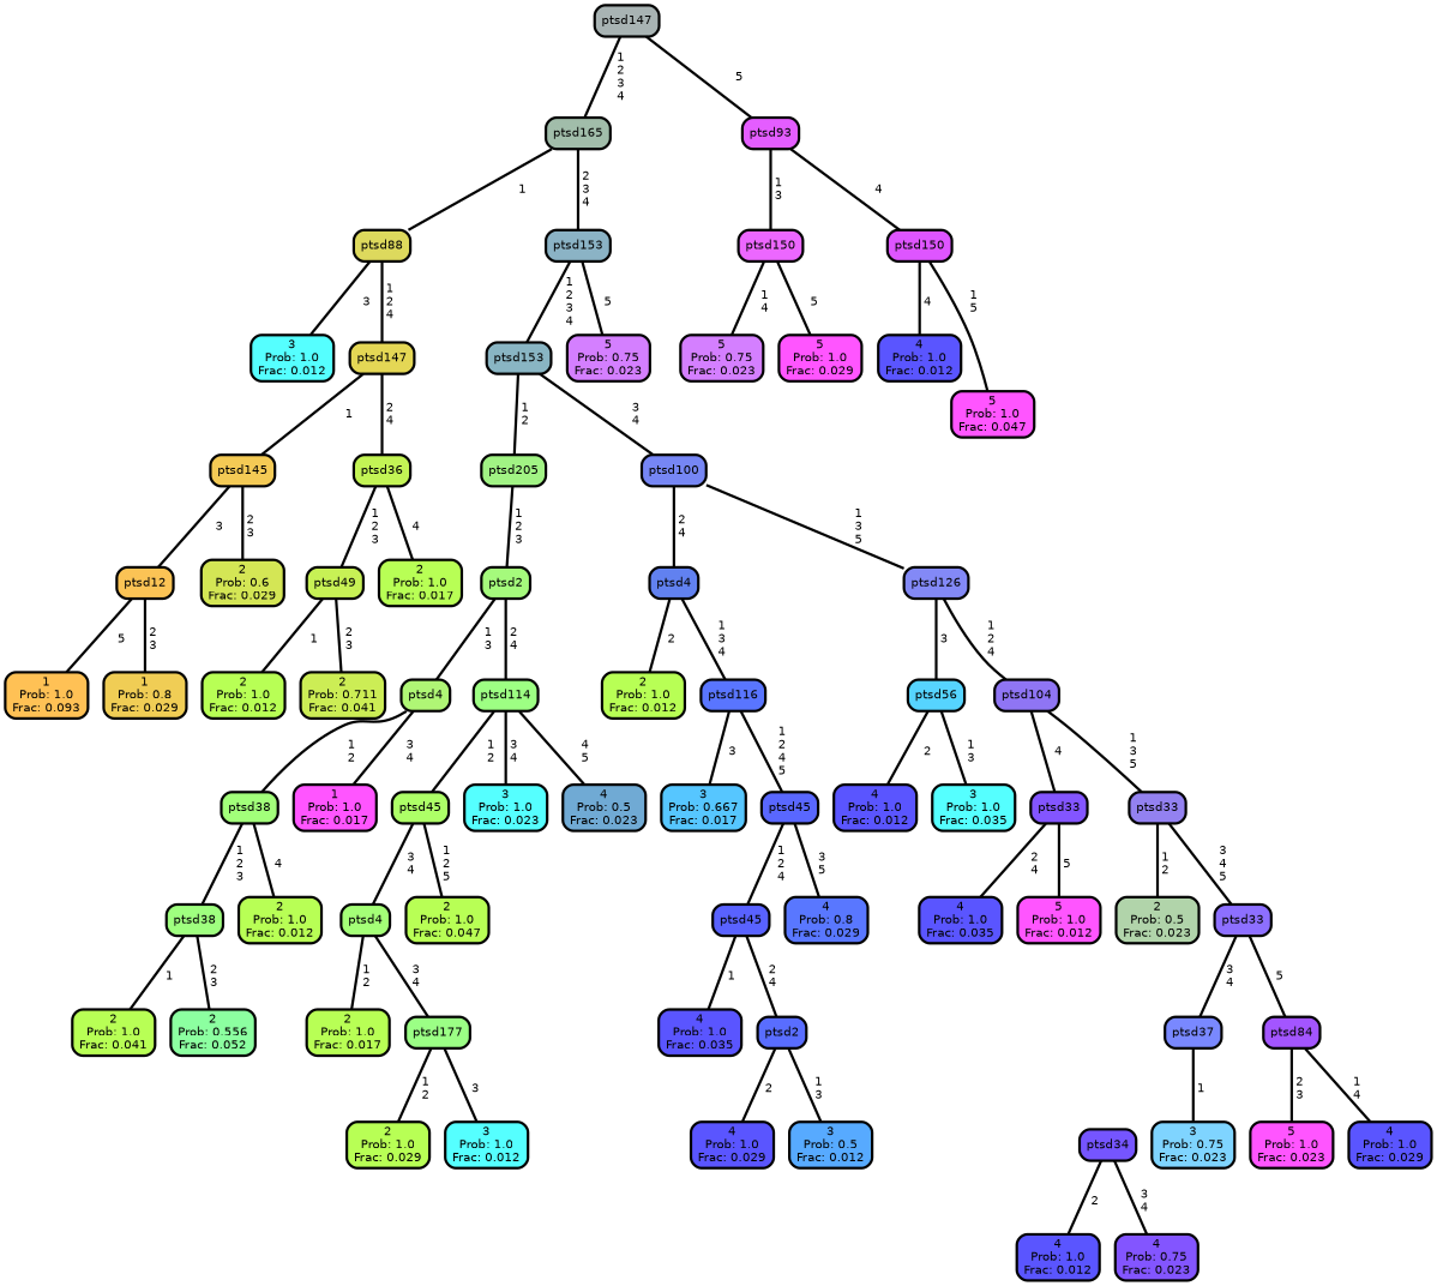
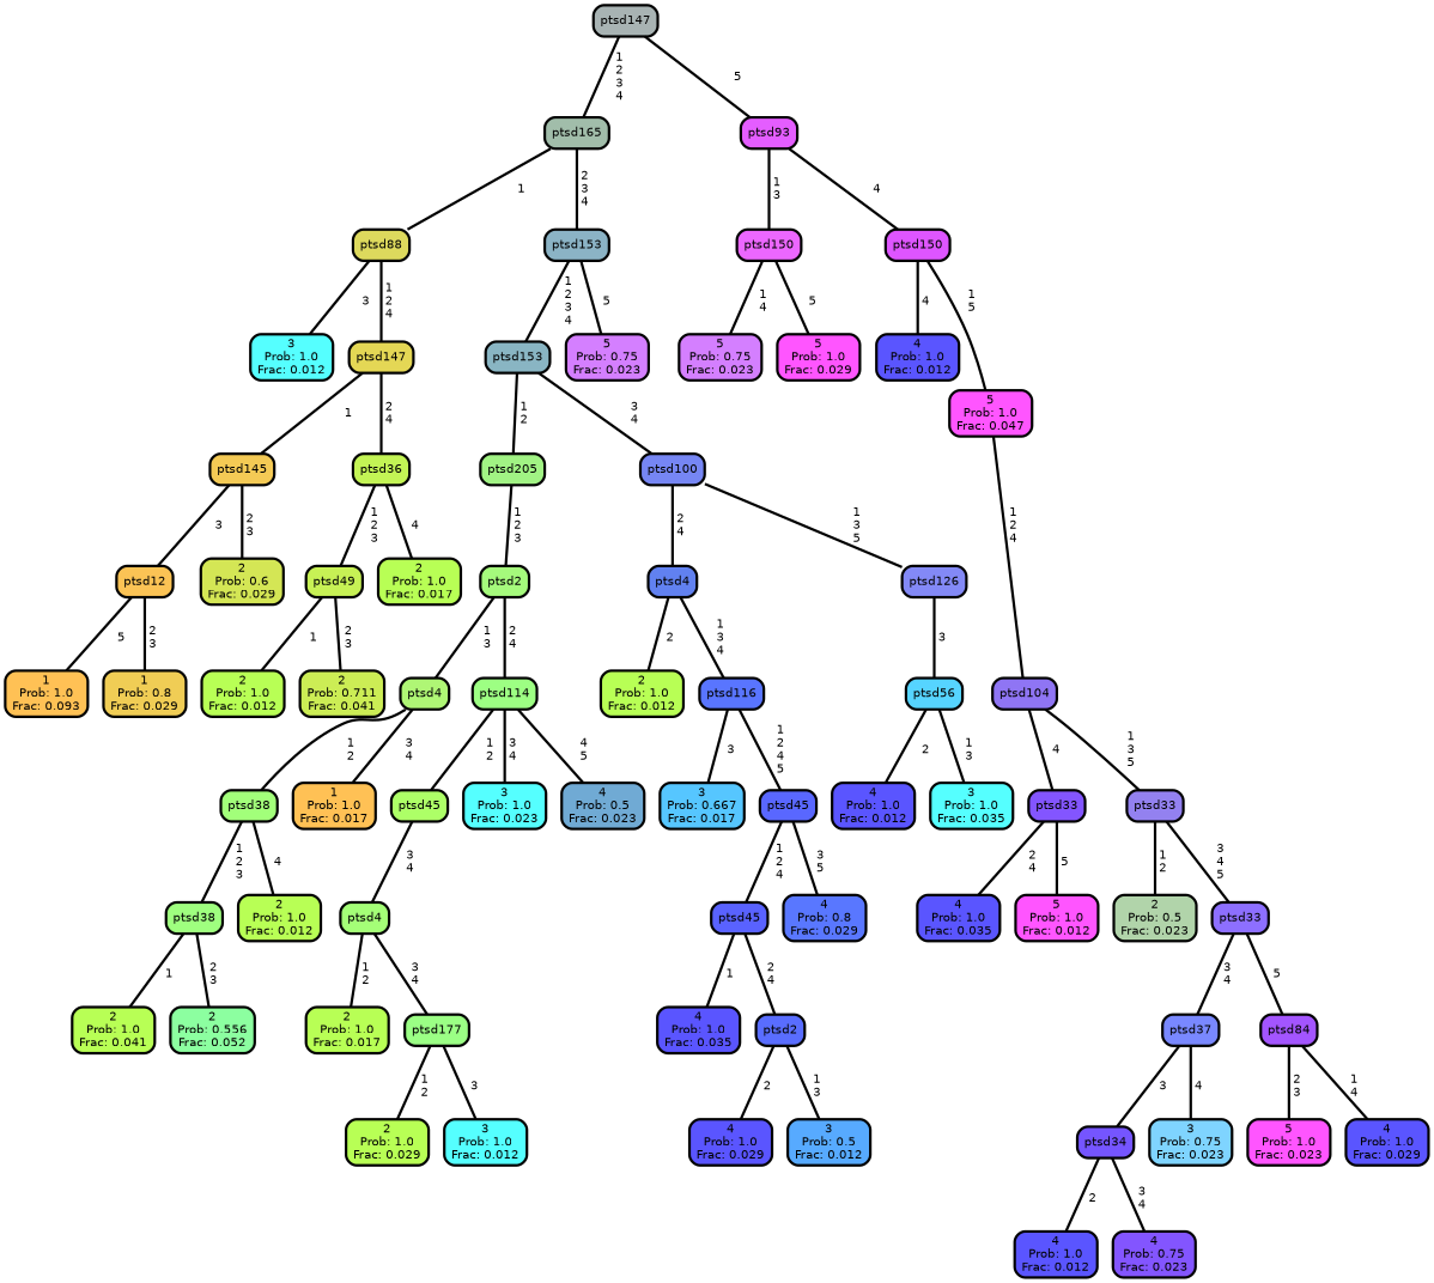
  graph {
    ranksep="0 equally"
    splines=straight
    node [color=black fillcolor="#b8ff55" fontcolor=black fontname=helvetica penwidth=3 shape=box style="filled, rounded"]
    edge [color=black fontname=helvetica penwidth=3]
    n1 [fillcolor="#55ffff" label="3\nProb: 1.0\nFrac: 0.012"]
    n2 [fillcolor="#ddd95d" label=ptsd88]
    n3 [fillcolor="#e4d755" label=ptsd147]
    n4 [fillcolor="#f4ca55" label=ptsd145]
    n5 [fillcolor="#c3f455" label=ptsd36]
    n6 [fillcolor="#ffc155" label="1\nProb: 1.0\nFrac: 0.093"]
    n7 [fillcolor="#fbc355" label=ptsd12]
    n8 [fillcolor="#f0cd55" label="1\nProb: 0.8\nFrac: 0.029"]
    n9 [fillcolor="#d4e655" label="2\nProb: 0.6\nFrac: 0.029"]
    n10 [fillcolor="#c7f155" label=ptsd49]
    n11 [label="2\nProb: 1.0\nFrac: 0.017"]
    n12 [label="2\nProb: 1.0\nFrac: 0.012"]
    n13 [fillcolor="#cced55" label="2\nProb: 0.711\nFrac: 0.041"]
    n14 [fillcolor="#a1bdaa" label=ptsd165]
    n15 [fillcolor="#8bb3c5" label=ptsd153]
    n16 [fillcolor="#89b5c3" label=ptsd153]
    n17 [fillcolor="#d47fff" label="5\nProb: 0.75\nFrac: 0.023"]
    n18 [label="2\nProb: 1.0\nFrac: 0.041"]
    n19 [fillcolor="#9fff7f" label=ptsd38]
    n20 [fillcolor="#8cffa0" label="2\nProb: 0.556\nFrac: 0.052"]
    n21 [fillcolor="#a2ff7a" label=ptsd38]
    n22 [label="2\nProb: 1.0\nFrac: 0.012"]
    n23 [fillcolor="#aff675" label=ptsd4]
-   n24 [fillcolor="#ff55ff" label="1\nProb: 1.0\nFrac: 0.017"]
+   n24 [fillcolor="#ffc155" label="1\nProb: 1.0\nFrac: 0.017"]
    n25 [fillcolor="#a5fa7c" label=ptsd2]
    n26 [fillcolor="#9dff83" label=ptsd114]
    n27 [fillcolor="#adff67" label=ptsd45]
    n28 [fillcolor="#55ffff" label="3\nProb: 1.0\nFrac: 0.023"]
    n29 [fillcolor="#70aad4" label="4\nProb: 0.5\nFrac: 0.023"]
    n30 [label="2\nProb: 1.0\nFrac: 0.017"]
    n31 [fillcolor="#a4ff77" label=ptsd4]
    n32 [fillcolor="#9bff85" label=ptsd177]
    n33 [label="2\nProb: 1.0\nFrac: 0.029"]
    n34 [fillcolor="#55ffff" label="3\nProb: 1.0\nFrac: 0.012"]
-   n35 [label="2\nProb: 1.0\nFrac: 0.047"]
    n36 [fillcolor="#a1f384" label=ptsd205]
    n37 [fillcolor="#7686f4" label=ptsd100]
    n38 [fillcolor="#6181f0" label=ptsd4]
    n39 [fillcolor="#8389f6" label=ptsd126]
    n40 [label="2\nProb: 1.0\nFrac: 0.012"]
    n41 [fillcolor="#5975ff" label=ptsd116]
    n42 [fillcolor="#56c6ff" label="3\nProb: 0.667\nFrac: 0.017"]
    n43 [fillcolor="#5967ff" label=ptsd45]
    n44 [fillcolor="#5962ff" label=ptsd45]
    n45 [fillcolor="#5977ff" label="4\nProb: 0.8\nFrac: 0.029"]
    n46 [fillcolor="#5a55ff" label="4\nProb: 1.0\nFrac: 0.035"]
    n47 [fillcolor="#596dff" label=ptsd2]
    n48 [fillcolor="#5a55ff" label="4\nProb: 1.0\nFrac: 0.029"]
    n49 [fillcolor="#57aaff" label="3\nProb: 0.5\nFrac: 0.012"]
    n50 [fillcolor="#56d4ff" label=ptsd56]
    n51 [fillcolor="#8f75f4" label=ptsd104]
    n52 [fillcolor="#5a55ff" label="4\nProb: 1.0\nFrac: 0.012"]
    n53 [fillcolor="#55ffff" label="3\nProb: 1.0\nFrac: 0.035"]
    n54 [fillcolor="#8355ff" label=ptsd33]
    n55 [fillcolor="#9381f0" label=ptsd33]
    n56 [fillcolor="#5a55ff" label="4\nProb: 1.0\nFrac: 0.035"]
    n57 [fillcolor="#ff55ff" label="5\nProb: 1.0\nFrac: 0.012"]
    n58 [fillcolor="#b1d4aa" label="2\nProb: 0.5\nFrac: 0.023"]
    n59 [fillcolor="#8d6fff" label=ptsd33]
    n60 [fillcolor="#7988ff" label=ptsd37]
    n61 [fillcolor="#a355ff" label=ptsd84]
    n62 [fillcolor="#5a55ff" label="4\nProb: 1.0\nFrac: 0.012"]
    n63 [fillcolor="#7555ff" label=ptsd34]
    n64 [fillcolor="#8355ff" label="4\nProb: 0.75\nFrac: 0.023"]
    n65 [fillcolor="#7fd4ff" label="3\nProb: 0.75\nFrac: 0.023"]
    n66 [fillcolor="#ff55ff" label="5\nProb: 1.0\nFrac: 0.023"]
    n67 [fillcolor="#5a55ff" label="4\nProb: 1.0\nFrac: 0.029"]
    n68 [fillcolor="#a8b3b3" label=ptsd147]
    n69 [fillcolor="#e45dff" label=ptsd93]
    n70 [fillcolor="#ec67ff" label=ptsd150]
    n71 [fillcolor="#de55ff" label=ptsd150]
    n72 [fillcolor="#d47fff" label="5\nProb: 0.75\nFrac: 0.023"]
    n73 [fillcolor="#ff55ff" label="5\nProb: 1.0\nFrac: 0.029"]
    n74 [fillcolor="#5a55ff" label="4\nProb: 1.0\nFrac: 0.012"]
    n75 [fillcolor="#ff55ff" label="5\nProb: 1.0\nFrac: 0.047"]
    subgraph sub_1 {
      rank=same
    }
    n2 -- n1 [label=" 3"]
    n2 -- n3 [label=" 1\n 2\n 4"]
    n3 -- n4 [label=" 1"]
    n3 -- n5 [label=" 2\n 4"]
    n4 -- n7 [label=" 3"]
    n4 -- n9 [label=" 2\n 3"]
    n5 -- n10 [label=" 1\n 2\n 3"]
    n5 -- n11 [label=" 4"]
    n7 -- n6 [label=" 5"]
    n7 -- n8 [label=" 2\n 3"]
    n10 -- n12 [label=" 1"]
    n10 -- n13 [label=" 2\n 3"]
    n14 -- n2 [label=" 1"]
    n14 -- n15 [label=" 2\n 3\n 4"]
    n15 -- n16 [label=" 1\n 2\n 3\n 4"]
    n15 -- n17 [label=" 5"]
    n16 -- n36 [label=" 1\n 2"]
    n16 -- n37 [label=" 3\n 4"]
    n19 -- n18 [label=" 1"]
    n19 -- n20 [label=" 2\n 3"]
    n21 -- n19 [label=" 1\n 2\n 3"]
    n21 -- n22 [label=" 4"]
    n23 -- n21 [label=" 1\n 2"]
    n23 -- n24 [label=" 3\n 4"]
    n25 -- n23 [label=" 1\n 3"]
    n25 -- n26 [label=" 2\n 4"]
    n26 -- n27 [label=" 1\n 2"]
    n26 -- n28 [label=" 3\n 4"]
    n26 -- n29 [label=" 4\n 5"]
    n27 -- n31 [label=" 3\n 4"]
-   n27 -- n35 [label=" 1\n 2\n 5"]
    n31 -- n30 [label=" 1\n 2"]
    n31 -- n32 [label=" 3\n 4"]
    n32 -- n33 [label=" 1\n 2"]
    n32 -- n34 [label=" 3"]
    n36 -- n25 [label=" 1\n 2\n 3"]
    n37 -- n38 [label=" 2\n 4"]
    n37 -- n39 [label=" 1\n 3\n 5"]
    n38 -- n40 [label=" 2"]
    n38 -- n41 [label=" 1\n 3\n 4"]
    n39 -- n50 [label=" 3"]
-   n39 -- n51 [label=" 1\n 2\n 4"]
+   n75 -- n51 [label=" 1\n 2\n 4"]
    n41 -- n42 [label=" 3"]
    n41 -- n43 [label=" 1\n 2\n 4\n 5"]
    n43 -- n44 [label=" 1\n 2\n 4"]
    n43 -- n45 [label=" 3\n 5"]
    n44 -- n46 [label=" 1"]
    n44 -- n47 [label=" 2\n 4"]
    n47 -- n48 [label=" 2"]
    n47 -- n49 [label=" 1\n 3"]
    n50 -- n52 [label=" 2"]
    n50 -- n53 [label=" 1\n 3"]
    n51 -- n54 [label=" 4"]
    n51 -- n55 [label=" 1\n 3\n 5"]
    n54 -- n56 [label=" 2\n 4"]
    n54 -- n57 [label=" 5"]
    n55 -- n58 [label=" 1\n 2"]
    n55 -- n59 [label=" 3\n 4\n 5"]
    n59 -- n60 [label=" 3\n 4"]
    n59 -- n61 [label=" 5"]
-   n60 -- n65 [label=" 1"]
+   n60 -- n63 [label=" 3"]
+   n60 -- n65 [label=" 4"]
    n61 -- n66 [label=" 2\n 3"]
    n61 -- n67 [label=" 1\n 4"]
    n63 -- n62 [label=" 2"]
    n63 -- n64 [label=" 3\n 4"]
    n68 -- n14 [label=" 1\n 2\n 3\n 4"]
    n68 -- n69 [label=" 5"]
    n69 -- n70 [label=" 1\n 3"]
    n69 -- n71 [label=" 4"]
    n70 -- n72 [label=" 1\n 4"]
    n70 -- n73 [label=" 5"]
    n71 -- n74 [label=" 4"]
    n71 -- n75 [label=" 1\n 5"]
  }
